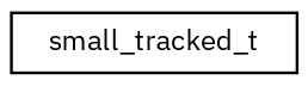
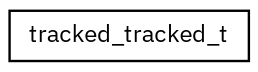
  digraph {
    rankdir=LR
    fontname="IBM Plex Sans"
-   n1 [color=black fillcolor=white fontname="IBM Plex Sans" fontsize=10 height=0.2 label=small_tracked_t shape=record style=filled width=0.4]
+   n1 [color=black fillcolor=white fontname="IBM Plex Sans" fontsize=10 height=0.2 label=tracked_tracked_t shape=record style=filled width=0.4]
  }
